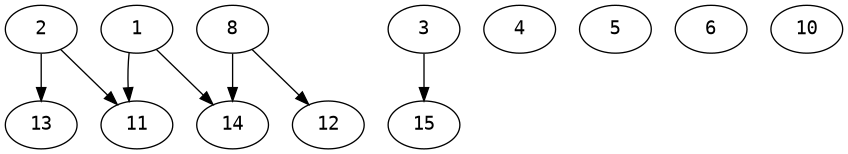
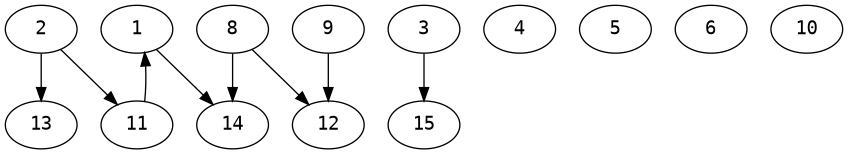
  digraph {
    fontname="DejaVu Sans Mono"
    node [alpha=0.08 fontname="DejaVu Sans Mono"]
    edge [fontname="DejaVu Sans Mono"]
    1 [alpha=0.01 expect_size=31792128]
    11 [alpha=0.05 expect_size=50038784]
    14 [alpha=0.02 expect_size=17653760]
    15 [alpha=0.00 expect_size=24396800]
    2 [alpha=0.09 expect_size=25671680]
    13 [expect_size=26379264]
    3 [alpha=0.16 expect_size=50176000]
    4 [alpha=0.03 expect_size=42180608]
    5 [alpha=0.10 expect_size=17009664]
    6 [alpha=0.03 expect_size=37835776]
    8 [alpha=0.17 expect_size=42798080]
    12 [expect_size=51872768]
+   9 [alpha=0.10 expect_size=46048256]
    10 [alpha=0.20 expect_size=5430272]
-   1 -> 11
+   11 -> 1
    1 -> 14
    2 -> 11
    2 -> 13
    3 -> 15
    8 -> 14
    8 -> 12
+   9 -> 12
  }
